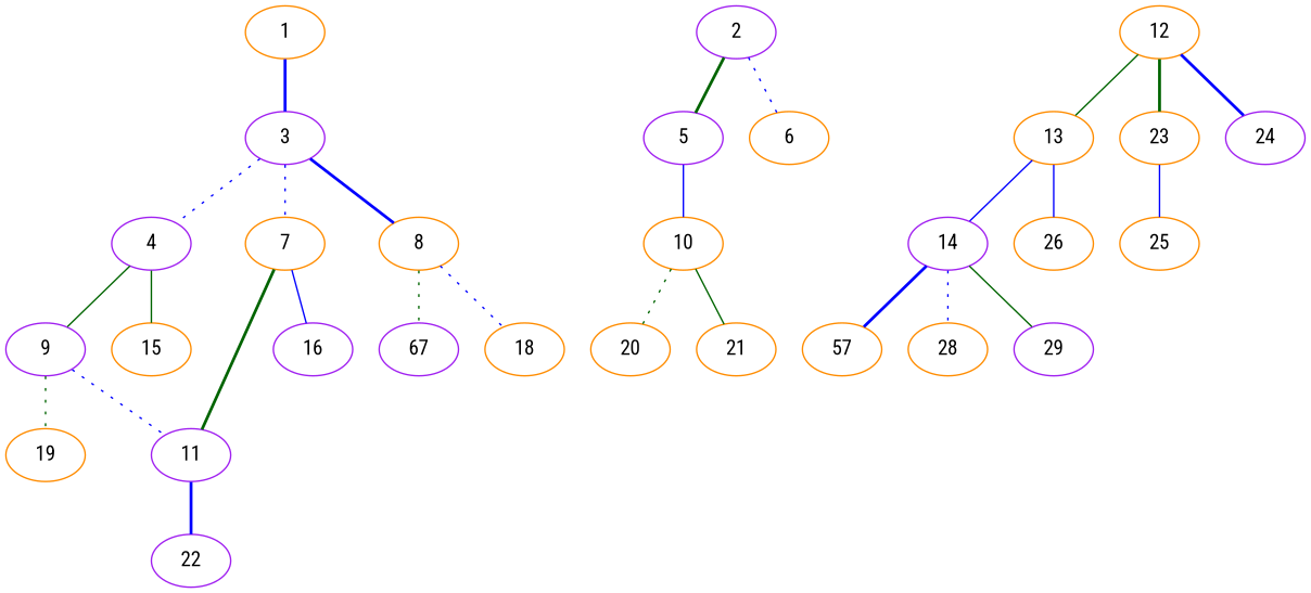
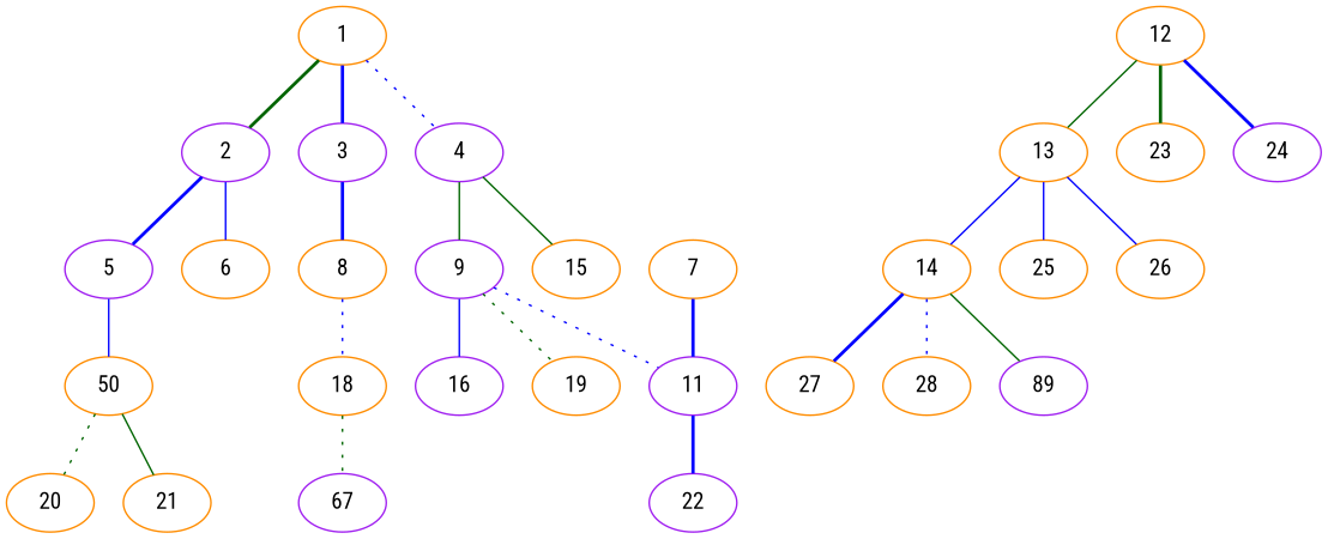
  graph {
    fontname="Roboto Condensed"
    node [chem=H color=darkorange fontname="Roboto Condensed"]
    edge [color=blue fontname="Roboto Condensed" style=solid valence=1]
    1 [chem=C]
    2 [chem=C color=purple]
    3 [chem=C color=purple]
    4 [chem=C color=purple]
    5 [chem=O color=purple]
    6 [chem=O]
    7 [chem=C]
    8 [chem=N]
    9 [chem=C color=purple]
    15
-   10 [chem=C]
+   10 [chem=C label=50]
    11 [chem=C color=purple]
    16 [color=purple]
    n14 [color=purple label=67]
    18
    19
    20
    21
    22 [color=purple]
    12 [chem=C]
    13 [chem=C]
    23
    24 [color=purple]
-   14 [chem=C color=purple]
+   14 [chem=C]
    25
    26
-   27 [label=57]
+   27
    28
-   29 [color=purple]
+   29 [color=purple label=89]
+   1 -- 2 [color=darkgreen style=bold]
    1 -- 3 [style=bold valence=2]
-   3 -- 4 [style=dotted]
-   2 -- 5 [color=darkgreen style=bold]
-   2 -- 6 [style=dotted valence=2]
-   3 -- 7 [style=dotted]
+   1 -- 4 [style=dotted]
+   2 -- 5 [style=bold]
+   2 -- 6 [valence=2]
    3 -- 8 [style=bold]
    4 -- 9 [color=darkgreen valence=2]
    4 -- 15 [color=darkgreen]
    5 -- 10
-   7 -- 11 [color=darkgreen style=bold valence=2]
-   7 -- 16
-   8 -- n14 [color=darkgreen style=dotted]
+   7 -- 11 [style=bold valence=2]
+   9 -- 16
+   18 -- n14 [color=darkgreen style=dotted]
    8 -- 18 [style=dotted]
    9 -- 11 [style=dotted]
    9 -- 19 [color=darkgreen style=dotted]
    10 -- 20 [color=darkgreen style=dotted]
    10 -- 21 [color=darkgreen]
    11 -- 22 [style=bold]
    12 -- 13 [color=darkgreen]
    12 -- 23 [color=darkgreen style=bold]
    12 -- 24 [style=bold]
    13 -- 14
-   23 -- 25
+   13 -- 25
    13 -- 26
    14 -- 27 [style=bold]
    14 -- 28 [style=dotted]
    14 -- 29 [color=darkgreen]
  }
